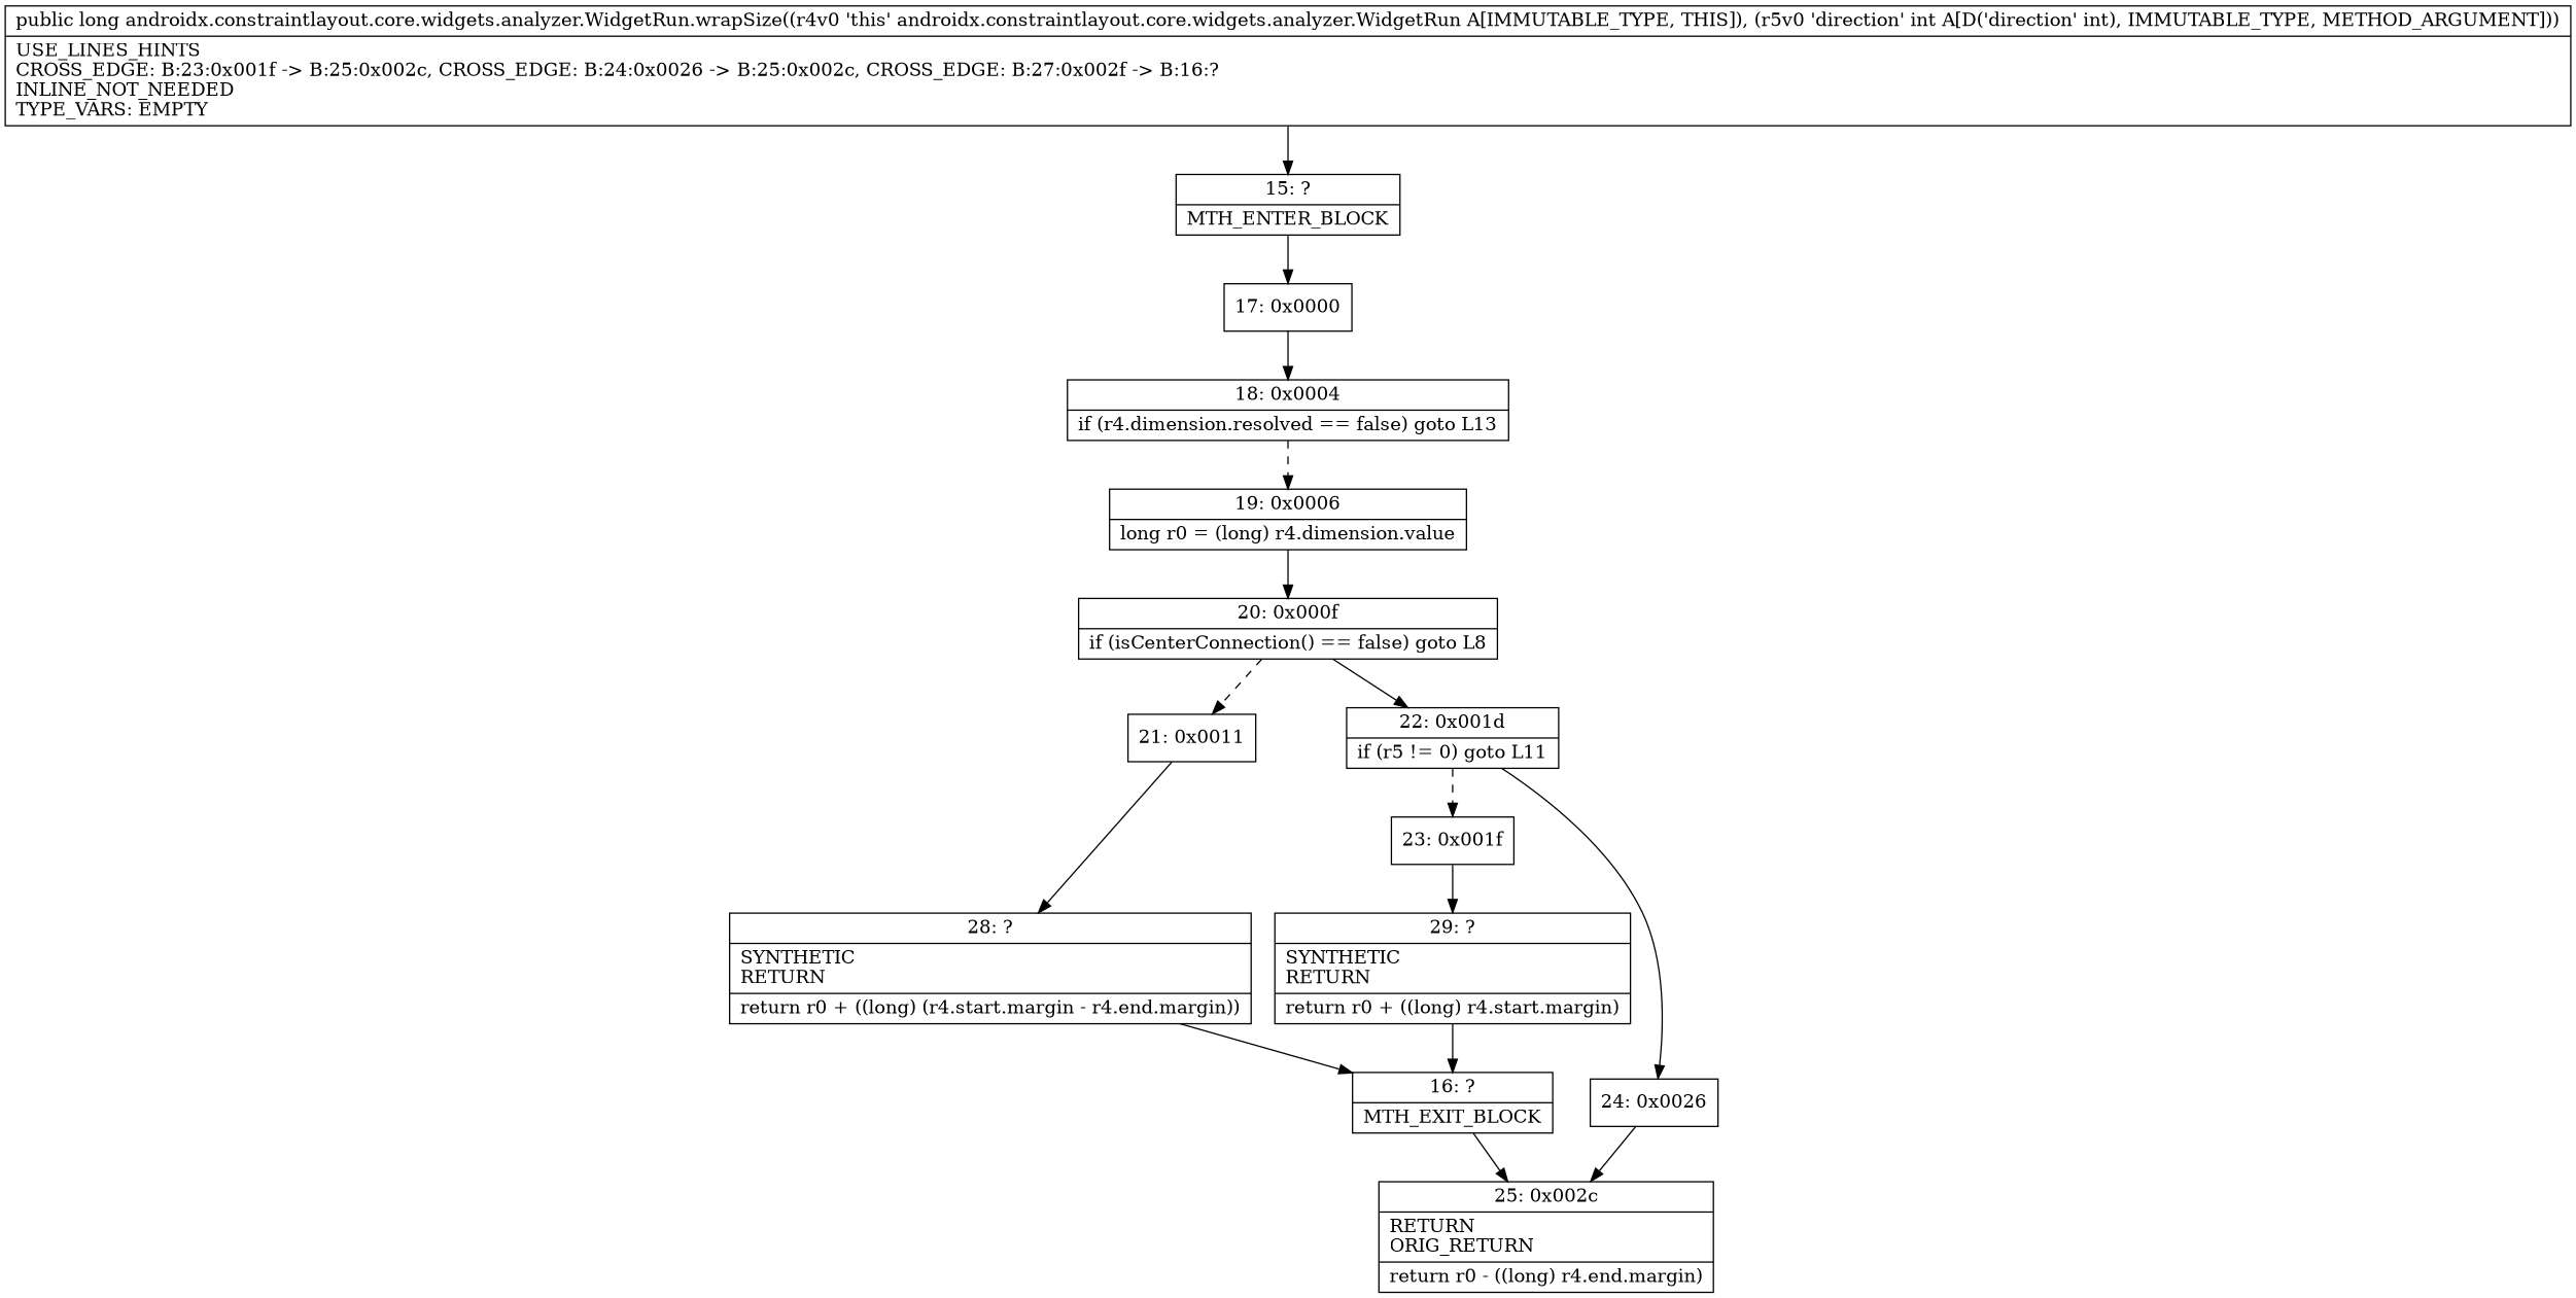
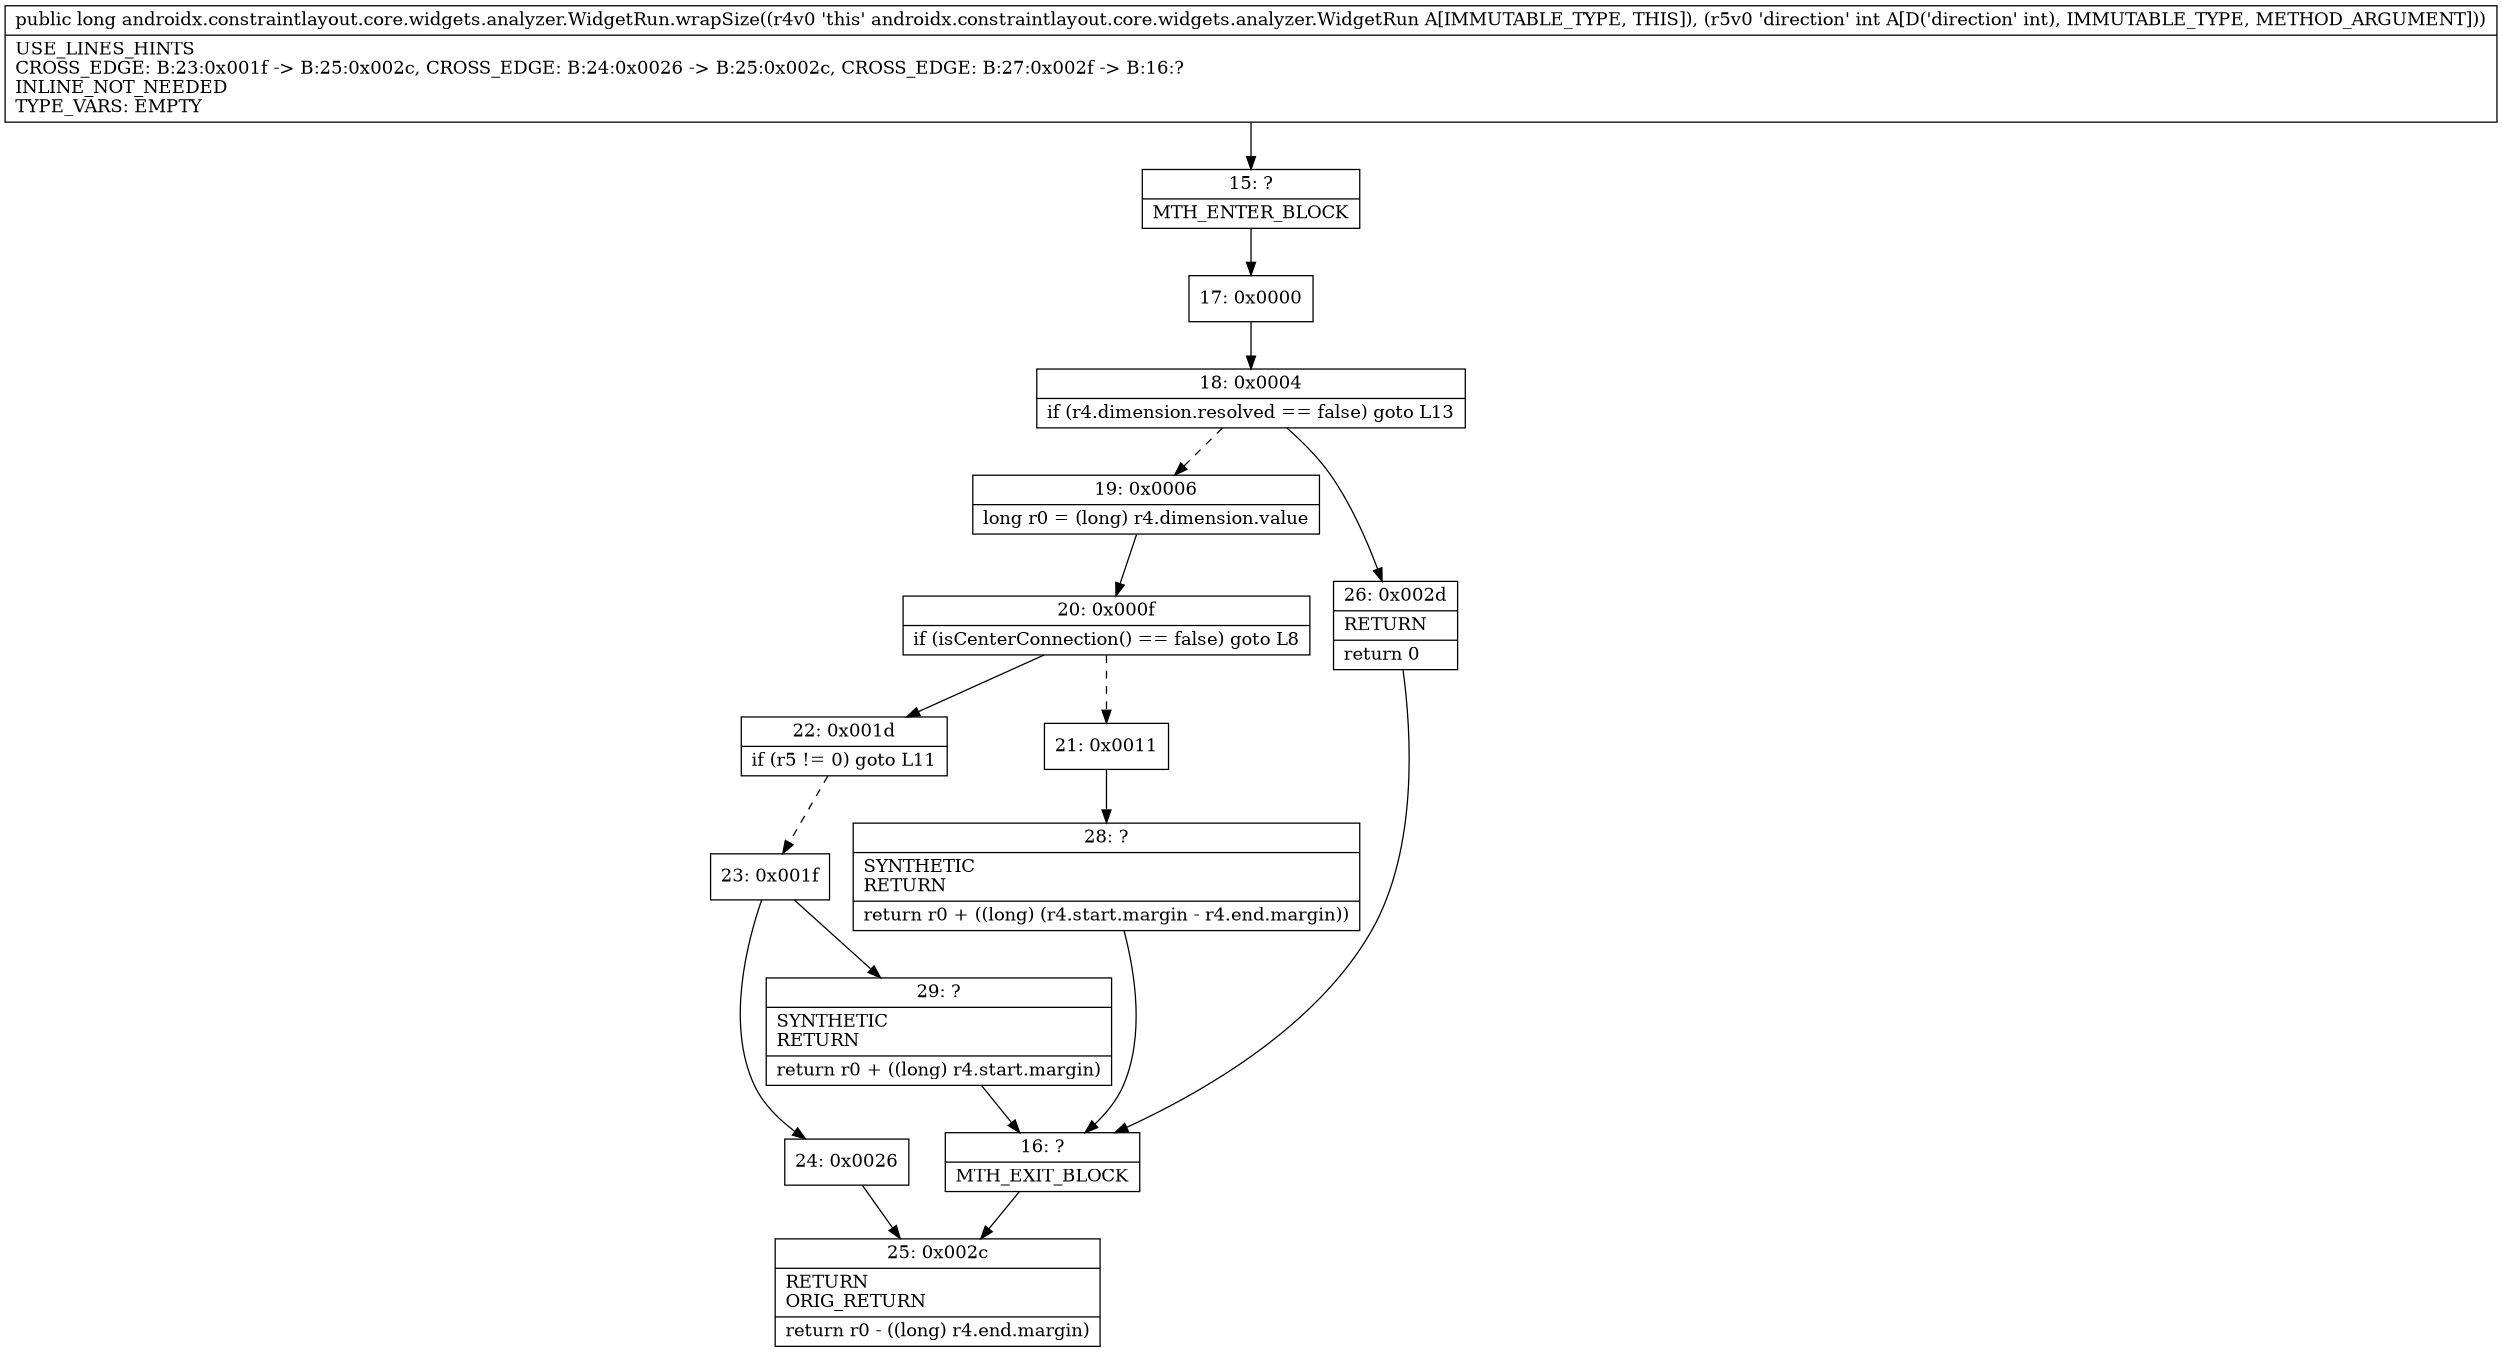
  digraph {
    node [shape=record]
    n1 [label="{15\:\ ?|MTH_ENTER_BLOCK\l}"]
    n2 [label="{17\:\ 0x0000}"]
    n3 [label="{18\:\ 0x0004|if (r4.dimension.resolved == false) goto L13\l}"]
    n4 [label="{19\:\ 0x0006|long r0 = (long) r4.dimension.value\l}"]
+   n5 [label="{26\:\ 0x002d|RETURN\l|return 0\l}"]
    n6 [label="{20\:\ 0x000f|if (isCenterConnection() == false) goto L8\l}"]
    n7 [label="{16\:\ ?|MTH_EXIT_BLOCK\l}"]
    n8 [label="{21\:\ 0x0011}"]
    n9 [label="{22\:\ 0x001d|if (r5 != 0) goto L11\l}"]
    n10 [label="{28\:\ ?|SYNTHETIC\lRETURN\l|return r0 + ((long) (r4.start.margin \- r4.end.margin))\l}"]
    n11 [label="{23\:\ 0x001f}"]
    n12 [label="{24\:\ 0x0026}"]
    n13 [label="{25\:\ 0x002c|RETURN\lORIG_RETURN\l|return r0 \- ((long) r4.end.margin)\l}"]
    n14 [label="{29\:\ ?|SYNTHETIC\lRETURN\l|return r0 + ((long) r4.start.margin)\l}"]
    n15 [label="{public long androidx.constraintlayout.core.widgets.analyzer.WidgetRun.wrapSize((r4v0 'this' androidx.constraintlayout.core.widgets.analyzer.WidgetRun A[IMMUTABLE_TYPE, THIS]), (r5v0 'direction' int A[D('direction' int), IMMUTABLE_TYPE, METHOD_ARGUMENT]))  | USE_LINES_HINTS\lCROSS_EDGE: B:23:0x001f \-\> B:25:0x002c, CROSS_EDGE: B:24:0x0026 \-\> B:25:0x002c, CROSS_EDGE: B:27:0x002f \-\> B:16:?\lINLINE_NOT_NEEDED\lTYPE_VARS: EMPTY\l}"]
    n1 -> n2
    n2 -> n3
    n3 -> n4 [style=dashed]
+   n3 -> n5
    n4 -> n6
+   n5 -> n7
    n6 -> n8 [style=dashed]
    n6 -> n9
    n7 -> n13
    n8 -> n10
    n9 -> n11 [style=dashed]
-   n9 -> n12
+   n11 -> n12
    n10 -> n7
    n11 -> n14
    n12 -> n13
    n14 -> n7
    n15 -> n1
  }
